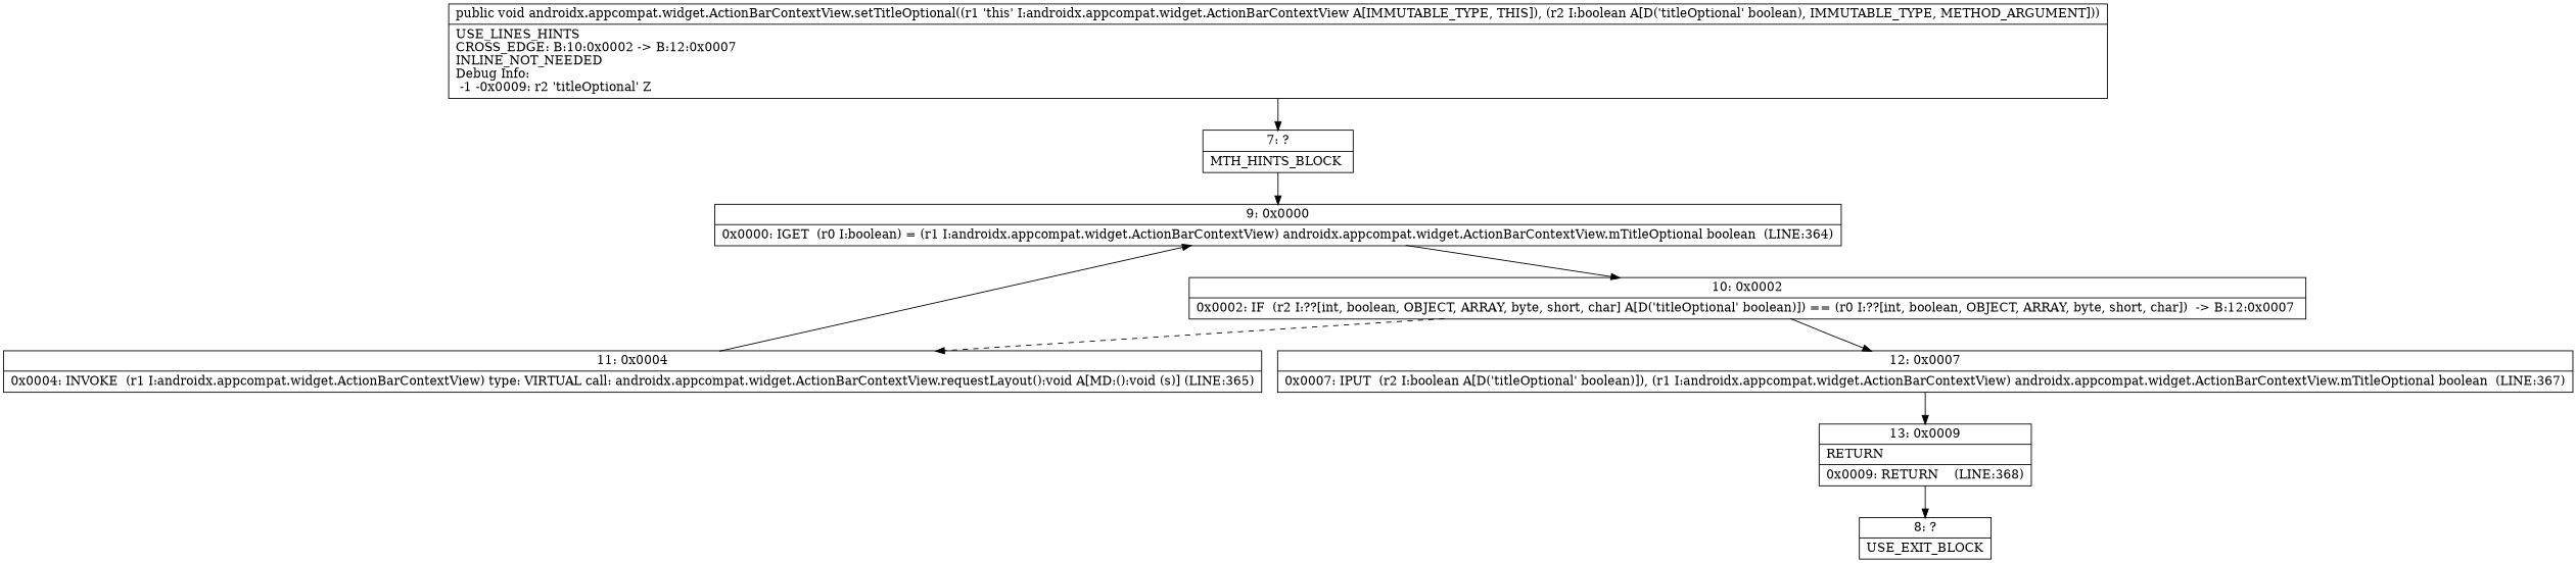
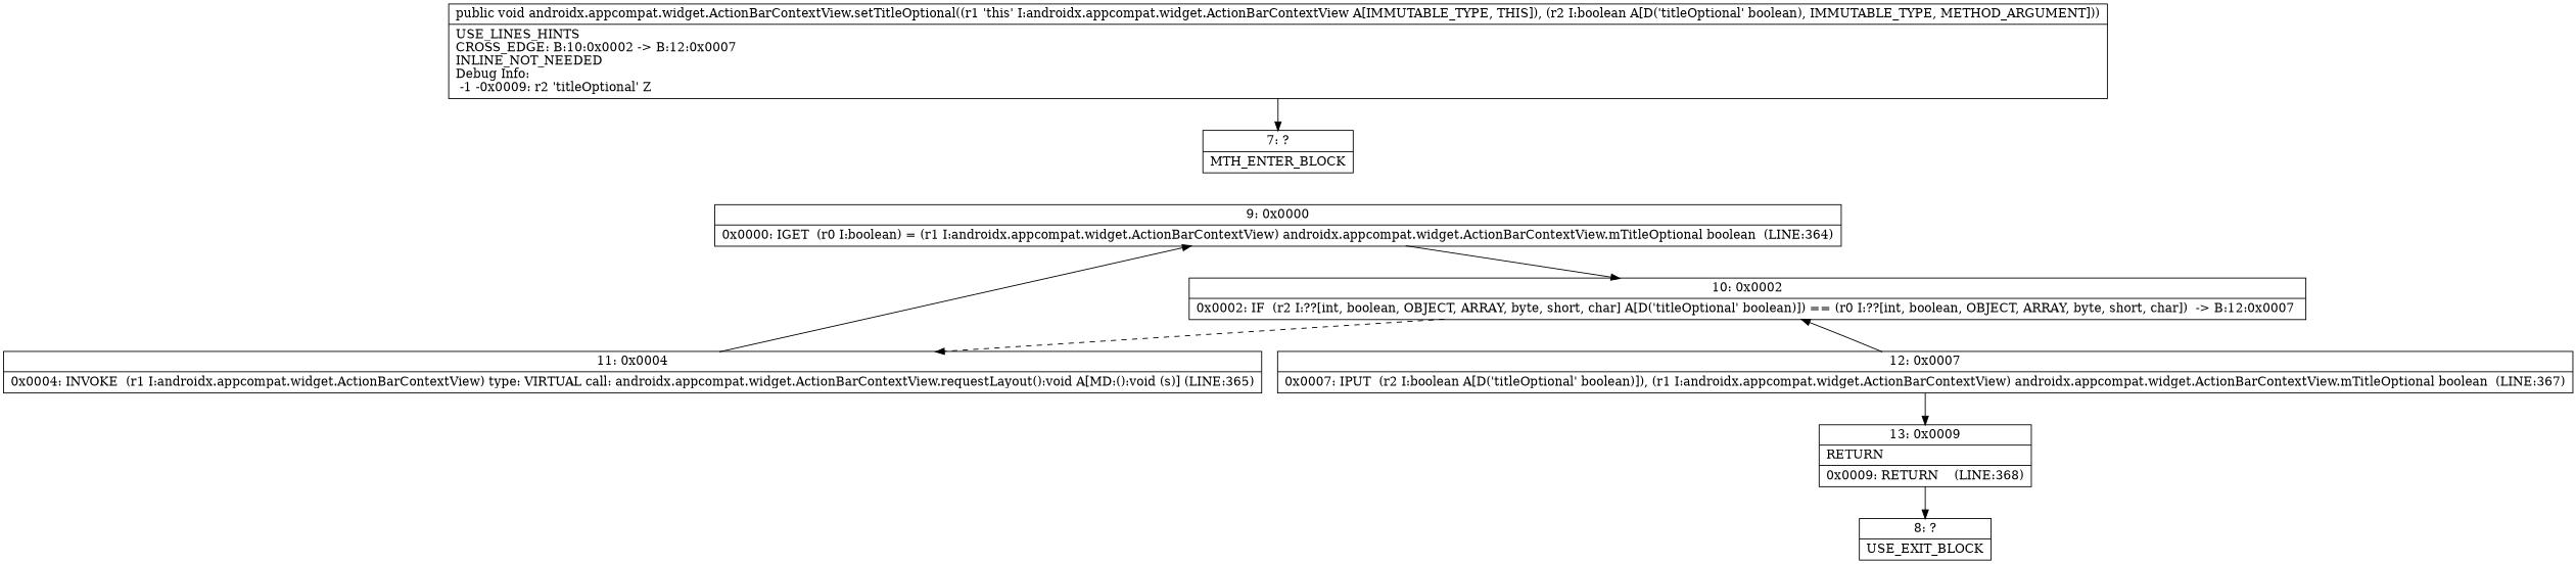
  digraph {
    node [shape=record]
-   n1 [label="{7\:\ ?|MTH_HINTS_BLOCK\l}"]
+   n1 [label="{7\:\ ?|MTH_ENTER_BLOCK\l}"]
    n2 [label="{9\:\ 0x0000|0x0000: IGET  (r0 I:boolean) = (r1 I:androidx.appcompat.widget.ActionBarContextView) androidx.appcompat.widget.ActionBarContextView.mTitleOptional boolean  (LINE:364)\l}"]
    n3 [label="{10\:\ 0x0002|0x0002: IF  (r2 I:??[int, boolean, OBJECT, ARRAY, byte, short, char] A[D('titleOptional' boolean)]) == (r0 I:??[int, boolean, OBJECT, ARRAY, byte, short, char])  \-\> B:12:0x0007 \l}"]
    n4 [label="{11\:\ 0x0004|0x0004: INVOKE  (r1 I:androidx.appcompat.widget.ActionBarContextView) type: VIRTUAL call: androidx.appcompat.widget.ActionBarContextView.requestLayout():void A[MD:():void (s)] (LINE:365)\l}"]
    n5 [label="{12\:\ 0x0007|0x0007: IPUT  (r2 I:boolean A[D('titleOptional' boolean)]), (r1 I:androidx.appcompat.widget.ActionBarContextView) androidx.appcompat.widget.ActionBarContextView.mTitleOptional boolean  (LINE:367)\l}"]
    n6 [label="{13\:\ 0x0009|RETURN\l|0x0009: RETURN    (LINE:368)\l}"]
    n7 [label="{8\:\ ?|USE_EXIT_BLOCK\l}"]
    n8 [label="{public void androidx.appcompat.widget.ActionBarContextView.setTitleOptional((r1 'this' I:androidx.appcompat.widget.ActionBarContextView A[IMMUTABLE_TYPE, THIS]), (r2 I:boolean A[D('titleOptional' boolean), IMMUTABLE_TYPE, METHOD_ARGUMENT]))  | USE_LINES_HINTS\lCROSS_EDGE: B:10:0x0002 \-\> B:12:0x0007\lINLINE_NOT_NEEDED\lDebug Info:\l  \-1 \-0x0009: r2 'titleOptional' Z\l}"]
-   n1 -> n2
    n2 -> n3
    n3 -> n4 [style=dashed]
-   n3 -> n5
+   n5 -> n3
    n4 -> n2
    n5 -> n6
    n6 -> n7
    n8 -> n1
  }
